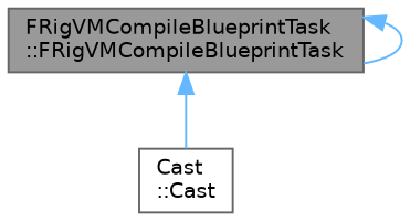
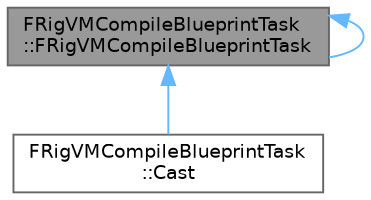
  digraph {
    rankdir=TB
    node [fontname=Helvetica fontsize=10 shape=box style=filled]
    edge [color=steelblue1 dir=back fontname=Helvetica fontsize=10 labelfontname=Helvetica labelfontsize=10 style=solid]
    n1 [color=gray40 fillcolor=grey60 fontcolor=black height=0.2 label="FRigVMCompileBlueprintTask\l::FRigVMCompileBlueprintTask" width=0.4]
-   n2 [color=grey40 fillcolor=white height=0.2 label="Cast\l::Cast" width=0.4]
+   n2 [color=grey40 fillcolor=white height=0.2 label="FRigVMCompileBlueprintTask\l::Cast" width=0.4]
    n1 -> n1
    n1 -> n2
  }
